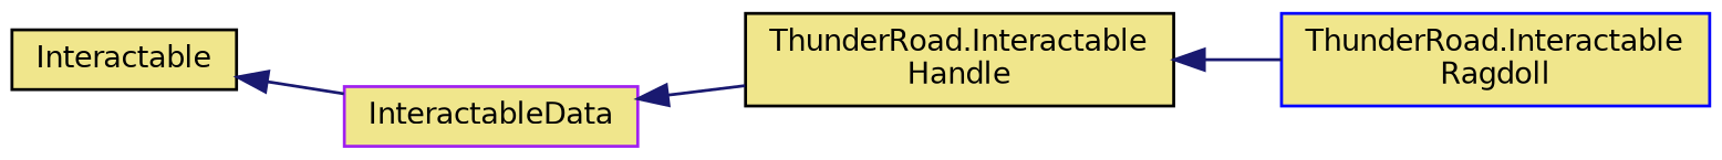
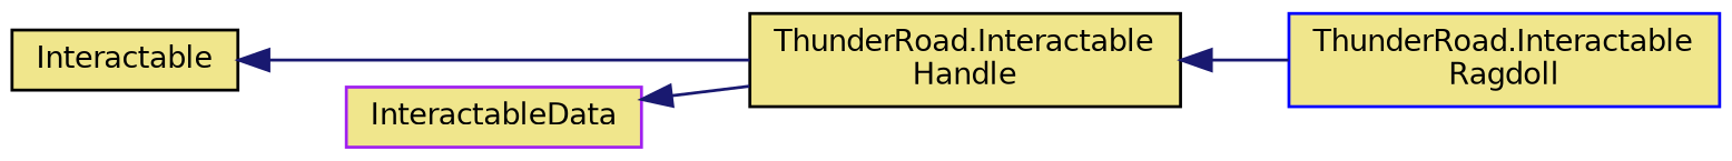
  digraph {
    rankdir=LR
    node [color=black fillcolor=khaki fontname=Helvetica fontsize=10 shape=record style=filled]
    edge [color=midnightblue dir=back fontname=Helvetica fontsize=10 labelfontname=Helvetica labelfontsize=10 style=solid]
    n1 [fontcolor=black height=0.2 label="ThunderRoad.Interactable\lHandle" width=0.4]
    n2 [color=blue height=0.2 label="ThunderRoad.Interactable\lRagdoll" width=0.4]
    n3 [color=purple height=0.2 label=InteractableData width=0.4]
    n4 [height=0.2 label=Interactable width=0.4]
    n1 -> n2
    n3 -> n1
-   n4 -> n3
+   n4 -> n1
  }
